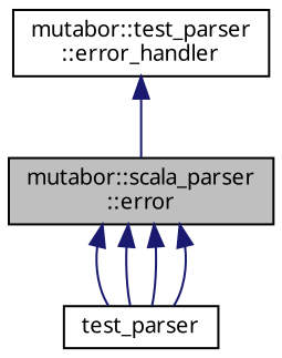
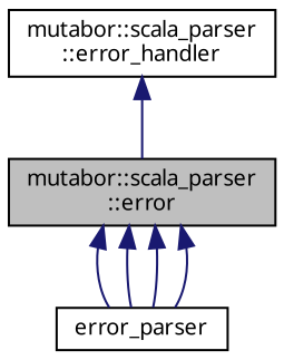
  digraph {
    node [color=black fillcolor=white fontname=Sans fontsize=10 shape=record style=filled]
    edge [color=midnightblue dir=back fontname=Sans fontsize=10 labelfontname=Sans labelfontsize=10 style=solid]
    n1 [fillcolor=grey75 fontcolor=black height=0.2 label="mutabor::scala_parser\l::error" width=0.4]
-   n2 [height=0.2 label=test_parser width=0.4]
-   n3 [height=0.2 label="mutabor::test_parser\l::error_handler" width=0.4]
+   n2 [height=0.2 label=error_parser width=0.4]
+   n3 [height=0.2 label="mutabor::scala_parser\l::error_handler" width=0.4]
    n1 -> n2
    n1 -> n2
    n1 -> n2
    n1 -> n2
    n3 -> n1
  }
